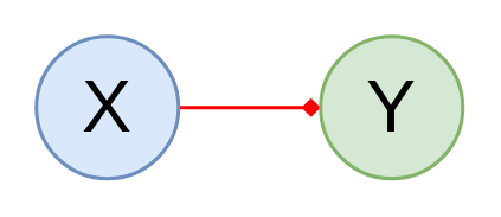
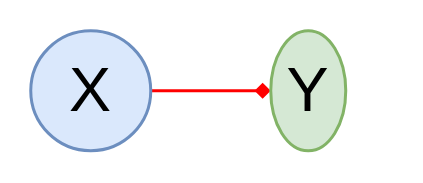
  <mxCell id="0" />
  <mxCell id="1" parent="0" />
  <mxCell id="2" value="" style="edgeStyle=orthogonalEdgeStyle;rounded=0;orthogonalLoop=1;jettySize=auto;html=1;strokeColor=#FF0000;strokeWidth=2;endArrow=diamond;" parent="1" source="3" target="4" edge="1"><mxGeometry relative="1" as="geometry" /></mxCell>
  <mxCell id="3" value="&lt;span style=&quot;font-size: 42px&quot;&gt;X&lt;/span&gt;" style="ellipse;whiteSpace=wrap;html=1;aspect=fixed;strokeWidth=2;fillColor=#dae8fc;strokeColor=#6c8ebf;spacingTop=0;" parent="1" vertex="1"><mxGeometry x="20" y="20" width="80" height="80" as="geometry" /></mxCell>
- <mxCell id="4" value="Y" style="ellipse;whiteSpace=wrap;html=1;aspect=fixed;strokeWidth=2;fillColor=#d5e8d4;strokeColor=#82b366;fontSize=42;spacingTop=0;" parent="1" vertex="1"><mxGeometry x="180" y="20" width="80" height="80" as="geometry" /></mxCell>
+ <mxCell id="4" value="Y" style="ellipse;whiteSpace=wrap;html=1;aspect=fixed;strokeWidth=2;fillColor=#d5e8d4;strokeColor=#82b366;fontSize=42;spacingTop=0;" parent="1" vertex="1"><mxGeometry x="180" y="20" width="50" height="80" as="geometry" /></mxCell>
